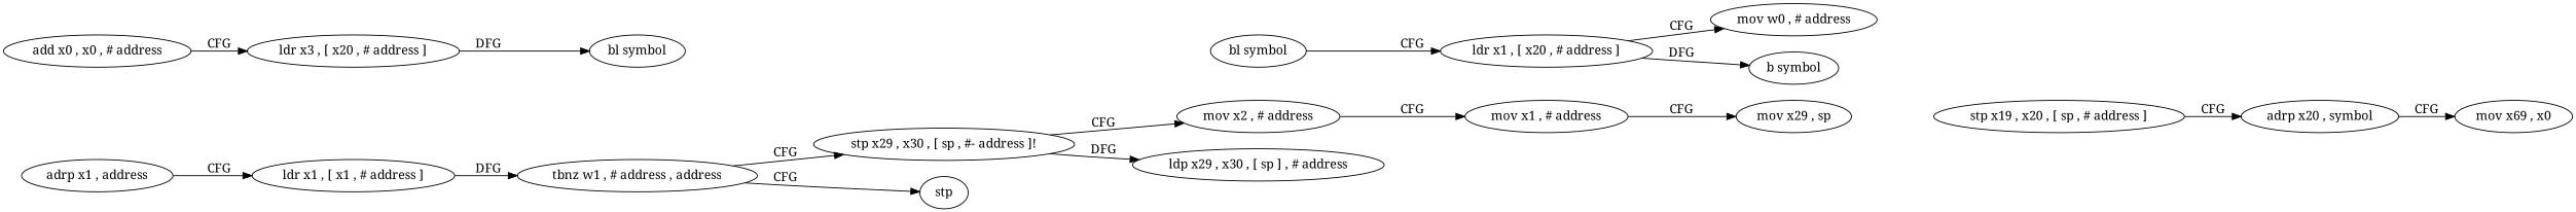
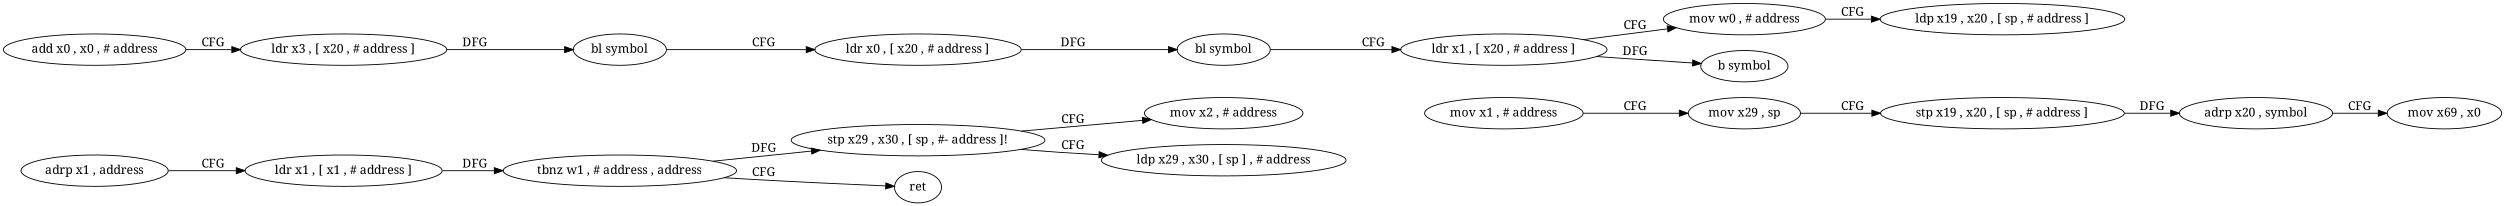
  digraph {
    fontname="Noto Serif"
    rankdir=LR
    node [fontname="Noto Serif"]
    edge [fontname="Noto Serif"]
    n1 [label="adrp x1 , address"]
    n2 [label="ldr x1 , [ x1 , # address ]"]
    n3 [label="tbnz w1 , # address , address"]
    n4 [label="stp x29 , x30 , [ sp , #- address ]!"]
-   n5 [label=stp]
+   n5 [label=ret]
    n6 [label="mov x2 , # address"]
    n7 [label="ldp x29 , x30 , [ sp ] , # address"]
    n8 [label="mov x1 , # address"]
    n9 [label="mov x29 , sp"]
    n10 [label="stp x19 , x20 , [ sp , # address ]"]
    n11 [label="adrp x20 , symbol"]
    n12 [label="mov x69 , x0"]
    n13 [label="add x0 , x0 , # address"]
    n14 [label="ldr x3 , [ x20 , # address ]"]
    n15 [label="bl symbol"]
+   n16 [label="ldr x0 , [ x20 , # address ]"]
    n17 [label="bl symbol"]
    n18 [label="ldr x1 , [ x20 , # address ]"]
    n19 [label="mov w0 , # address"]
    n20 [label="b symbol"]
+   n21 [label="ldp x19 , x20 , [ sp , # address ]"]
    n1 -> n2 [label=CFG]
    n2 -> n3 [label=DFG]
-   n3 -> n4 [label=CFG]
+   n3 -> n4 [label=DFG]
    n3 -> n5 [label=CFG]
    n4 -> n6 [label=CFG]
-   n4 -> n7 [label=DFG]
-   n6 -> n8 [label=CFG]
+   n4 -> n7 [label=CFG]
    n8 -> n9 [label=CFG]
-   n10 -> n11 [label=CFG]
+   n9 -> n10 [label=CFG]
+   n10 -> n11 [label=DFG]
    n11 -> n12 [label=CFG]
    n13 -> n14 [label=CFG]
    n14 -> n15 [label=DFG]
+   n15 -> n16 [label=CFG]
+   n16 -> n17 [label=DFG]
    n17 -> n18 [label=CFG]
    n18 -> n19 [label=CFG]
    n18 -> n20 [label=DFG]
+   n19 -> n21 [label=CFG]
  }
